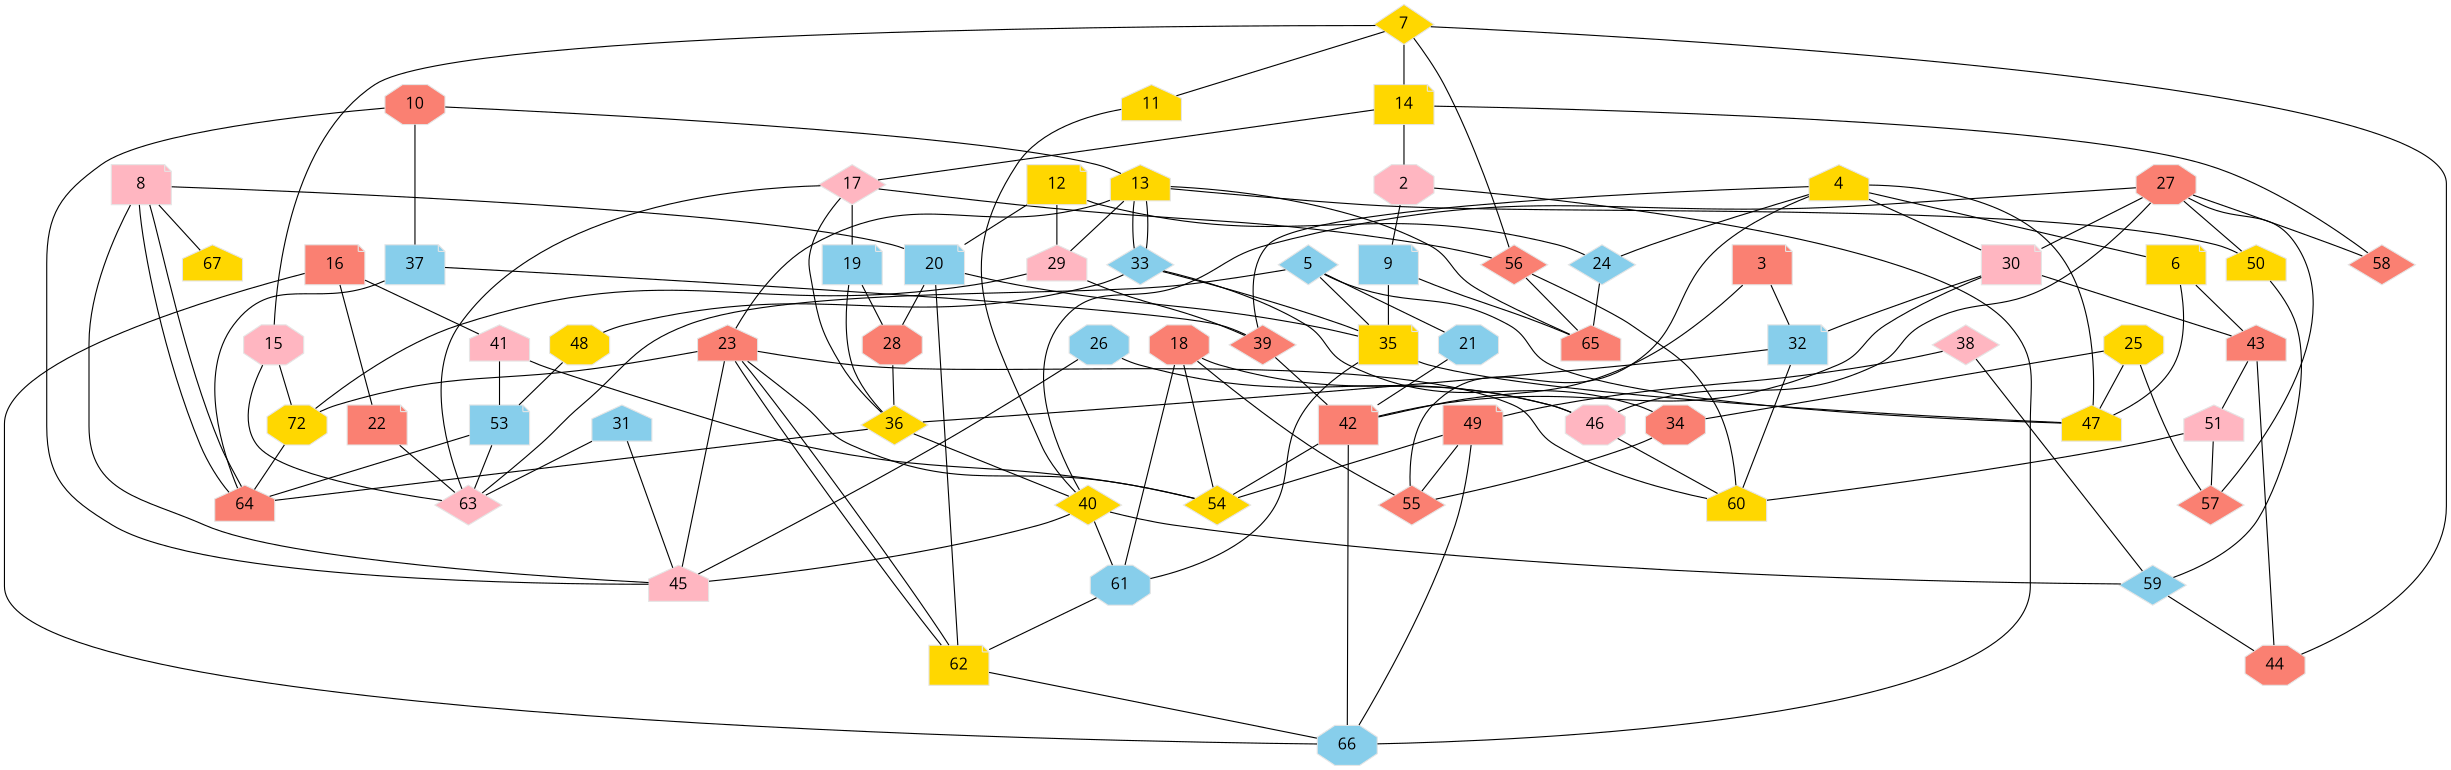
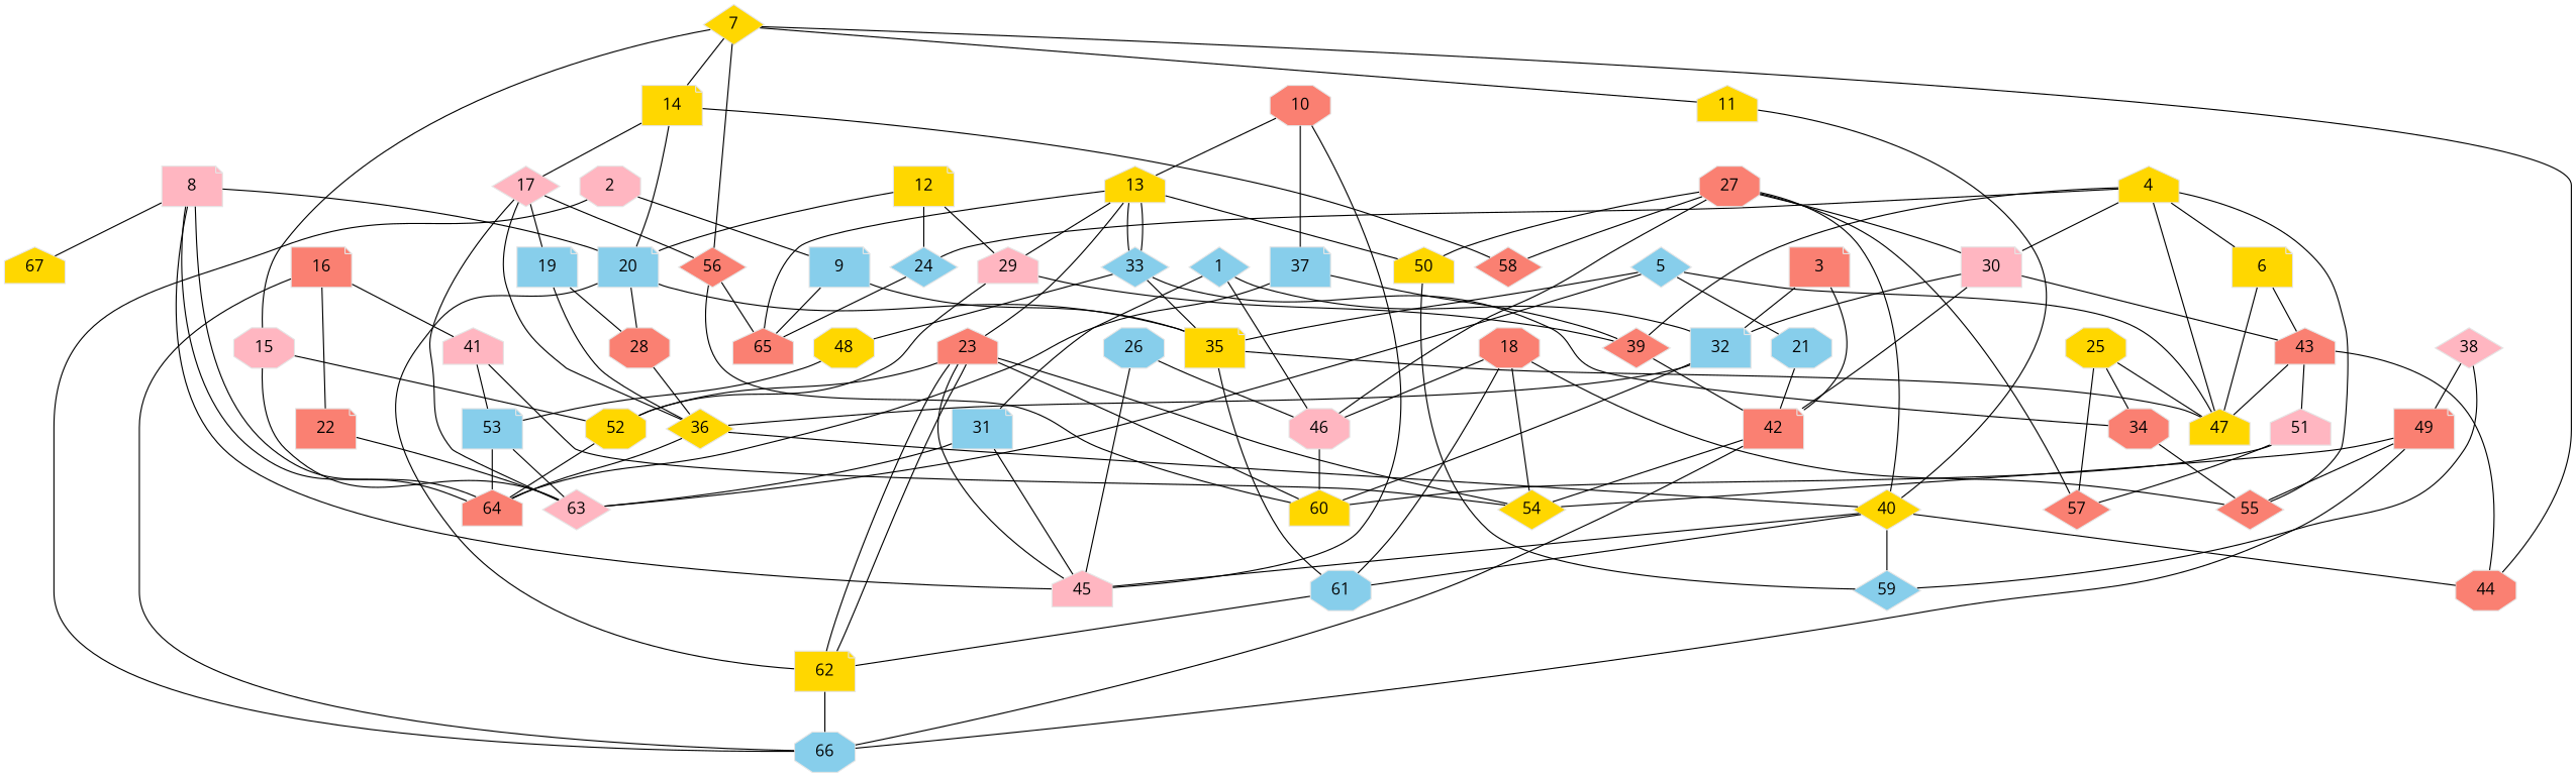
  graph {
    fontname="Open Sans"
    node [color=gray90 fillcolor=salmon fontname="Open Sans" shape=note style=filled]
    edge [fontname="Open Sans"]
-   31 [fillcolor=skyblue shape=house]
+   1 [fillcolor=skyblue shape=diamond]
+   31 [fillcolor=skyblue]
    32 [fillcolor=skyblue]
    46 [fillcolor=lightpink shape=octagon]
    63 [fillcolor=lightpink shape=diamond]
    45 [fillcolor=lightpink shape=house]
    36 [fillcolor=gold shape=diamond]
    60 [fillcolor=gold shape=house]
    2 [fillcolor=lightpink shape=octagon]
    9 [fillcolor=skyblue]
    66 [fillcolor=skyblue shape=octagon]
    35 [fillcolor=gold]
    65 [shape=house]
    3
    42
    54 [fillcolor=gold shape=diamond]
    4 [fillcolor=gold shape=house]
    6 [fillcolor=gold]
    24 [fillcolor=skyblue shape=diamond]
    30 [fillcolor=lightpink]
    39 [shape=diamond]
    47 [fillcolor=gold shape=house]
    55 [shape=diamond]
    43 [shape=house]
    5 [fillcolor=skyblue shape=diamond]
    21 [fillcolor=skyblue shape=octagon]
    61 [fillcolor=skyblue shape=octagon]
    44 [shape=octagon]
    51 [fillcolor=lightpink shape=house]
    7 [fillcolor=gold shape=diamond]
    11 [fillcolor=gold shape=house]
    14 [fillcolor=gold]
    15 [fillcolor=lightpink shape=octagon]
    56 [shape=diamond]
    40 [fillcolor=gold shape=diamond]
    20 [fillcolor=skyblue]
    17 [fillcolor=lightpink shape=diamond]
    58 [shape=diamond]
-   52 [fillcolor=gold shape=octagon label=72]
+   52 [fillcolor=gold shape=octagon]
    8 [fillcolor=lightpink]
    64 [shape=house]
    67 [fillcolor=gold shape=house]
    28 [shape=octagon]
    62 [fillcolor=gold]
    10 [shape=octagon]
    13 [fillcolor=gold shape=house]
    37 [fillcolor=skyblue]
    29 [fillcolor=lightpink shape=house]
    23 [shape=house]
    33 [fillcolor=skyblue shape=diamond]
    50 [fillcolor=gold shape=house]
    59 [fillcolor=skyblue shape=diamond]
    12 [fillcolor=gold]
    34 [shape=octagon]
    48 [fillcolor=gold shape=octagon]
    19 [fillcolor=skyblue]
    16
    22
    41 [fillcolor=lightpink shape=house]
    53 [fillcolor=skyblue]
    18 [shape=octagon]
    25 [fillcolor=gold shape=octagon]
    57 [shape=diamond]
    26 [fillcolor=skyblue shape=octagon]
    27 [shape=octagon]
    38 [fillcolor=lightpink shape=diamond]
    49
+   1 -- 31
+   1 -- 32
+   1 -- 46
    31 -- 63
    31 -- 45
    32 -- 36
    32 -- 60
    46 -- 60
    36 -- 40
    36 -- 64
    2 -- 9
    2 -- 66
    9 -- 35
    9 -- 65
    35 -- 47
    35 -- 61
    3 -- 32
    3 -- 42
    42 -- 66
    42 -- 54
    4 -- 6
    4 -- 24
    4 -- 30
    4 -- 39
    4 -- 47
    4 -- 55
    6 -- 47
    6 -- 43
    24 -- 65
    30 -- 32
    30 -- 42
    30 -- 43
    39 -- 42
+   43 -- 47
    43 -- 44
    43 -- 51
    5 -- 63
    5 -- 35
    5 -- 47
    5 -- 21
    21 -- 42
    61 -- 62
    51 -- 60
    51 -- 57
    7 -- 44
    7 -- 11
    7 -- 14
    7 -- 15
    7 -- 56
    11 -- 40
-   14 -- 2
+   14 -- 20
    14 -- 17
    14 -- 58
    15 -- 63
    15 -- 52
    56 -- 60
    56 -- 65
    40 -- 45
    40 -- 61
-   59 -- 44
+   40 -- 44
    40 -- 59
    20 -- 35
    20 -- 28
    20 -- 62
    17 -- 63
    17 -- 36
    17 -- 56
    17 -- 19
    52 -- 64
    8 -- 45
    8 -- 20
    8 -- 64
    8 -- 64
    8 -- 67
    28 -- 36
    62 -- 66
    10 -- 45
    10 -- 13
    10 -- 37
    13 -- 65
    13 -- 29
    13 -- 23
    13 -- 33
    13 -- 33
    13 -- 50
    37 -- 39
    37 -- 64
    29 -- 39
    29 -- 52
    23 -- 45
    23 -- 60
    23 -- 54
    23 -- 52
    23 -- 62
    23 -- 62
    33 -- 35
    33 -- 34
    33 -- 48
    50 -- 59
    12 -- 24
    12 -- 20
    12 -- 29
    34 -- 55
    48 -- 53
    19 -- 36
    19 -- 28
    16 -- 66
    16 -- 22
    16 -- 41
    22 -- 63
    41 -- 54
    41 -- 53
    53 -- 63
    53 -- 64
    18 -- 46
    18 -- 54
    18 -- 55
    18 -- 61
    25 -- 47
    25 -- 34
    25 -- 57
    26 -- 46
    26 -- 45
    27 -- 46
    27 -- 30
    27 -- 40
    27 -- 58
    27 -- 50
    27 -- 57
    38 -- 59
    38 -- 49
    49 -- 66
    49 -- 54
    49 -- 55
  }
